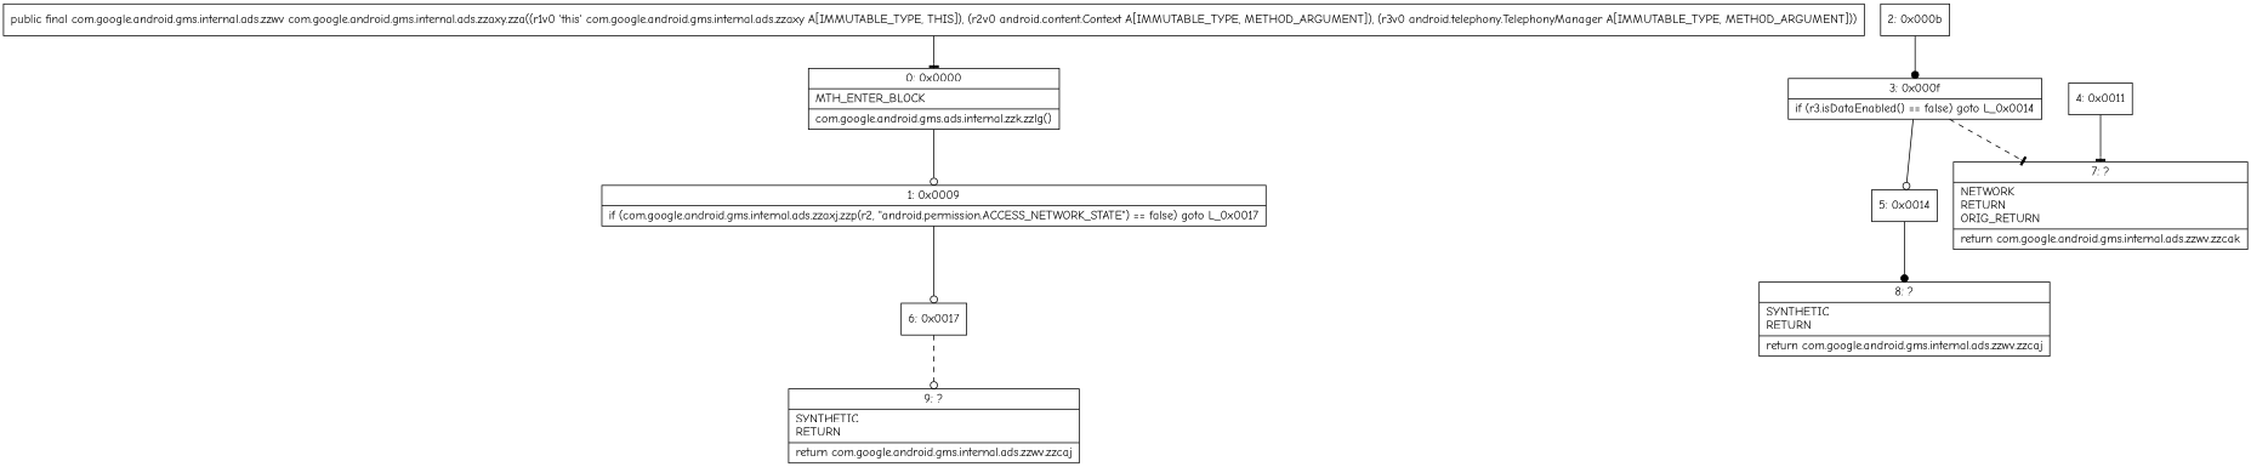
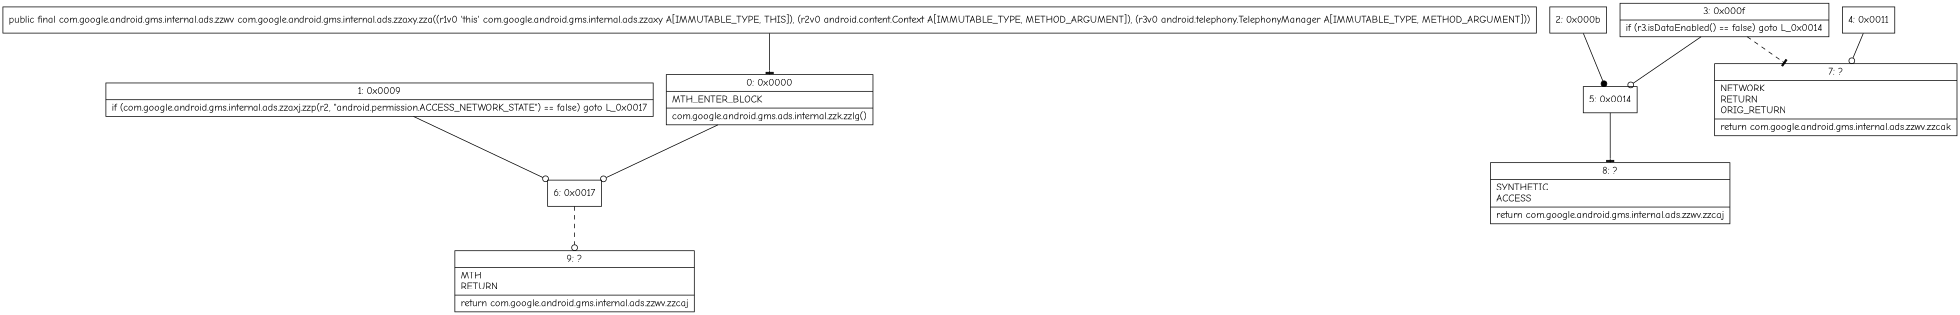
  digraph {
    fontname="Comic Neue"
    node [fontname="Comic Neue" shape=record]
    edge [arrowhead=odot fontname="Comic Neue"]
    n1 [label="{0\:\ 0x0000|MTH_ENTER_BLOCK\l|com.google.android.gms.ads.internal.zzk.zzlg()\l}"]
    n2 [label="{1\:\ 0x0009|if (com.google.android.gms.internal.ads.zzaxj.zzp(r2, \"android.permission.ACCESS_NETWORK_STATE\") == false) goto L_0x0017\l}"]
    n3 [label="{6\:\ 0x0017}"]
    n4 [label="{2\:\ 0x000b}"]
    n5 [label="{3\:\ 0x000f|if (r3.isDataEnabled() == false) goto L_0x0014\l}"]
-   n6 [label="{9\:\ ?|SYNTHETIC\lRETURN\l|return com.google.android.gms.internal.ads.zzwv.zzcaj\l}"]
+   n6 [label="{9\:\ ?|MTH\lRETURN\l|return com.google.android.gms.internal.ads.zzwv.zzcaj\l}"]
    n7 [label="{5\:\ 0x0014}"]
    n8 [label="{7\:\ ?|NETWORK\lRETURN\lORIG_RETURN\l|return com.google.android.gms.internal.ads.zzwv.zzcak\l}"]
    n9 [label="{4\:\ 0x0011}"]
-   n10 [label="{8\:\ ?|SYNTHETIC\lRETURN\l|return com.google.android.gms.internal.ads.zzwv.zzcaj\l}"]
+   n10 [label="{8\:\ ?|SYNTHETIC\lACCESS\l|return com.google.android.gms.internal.ads.zzwv.zzcaj\l}"]
    n11 [label="{public final com.google.android.gms.internal.ads.zzwv com.google.android.gms.internal.ads.zzaxy.zza((r1v0 'this' com.google.android.gms.internal.ads.zzaxy A[IMMUTABLE_TYPE, THIS]), (r2v0 android.content.Context A[IMMUTABLE_TYPE, METHOD_ARGUMENT]), (r3v0 android.telephony.TelephonyManager A[IMMUTABLE_TYPE, METHOD_ARGUMENT])) }"]
-   n1 -> n2
+   n1 -> n3
    n2 -> n3
    n3 -> n6 [style=dashed]
-   n4 -> n5 [arrowhead=dot]
+   n4 -> n7 [arrowhead=dot]
    n5 -> n7
    n5 -> n8 [arrowhead=tee style=dashed]
-   n7 -> n10 [arrowhead=dot]
-   n9 -> n8 [arrowhead=tee]
+   n7 -> n10 [arrowhead=tee]
+   n9 -> n8
    n11 -> n1 [arrowhead=tee]
  }
